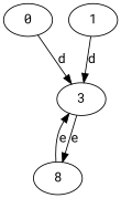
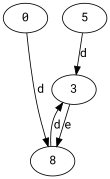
  strict digraph {
    fontname="Roboto Mono"
    node [fontname="Roboto Mono"]
    edge [fontname="Roboto Mono"]
    n1 [label=3]
    0
    8
-   1
+   1 [label=5]
    n1 -> 8 [label=e]
-   0 -> n1 [label=d]
-   8 -> n1 [label=e]
+   0 -> 8 [label=d]
+   8 -> n1 [label=d]
    1 -> n1 [label=d]
  }
